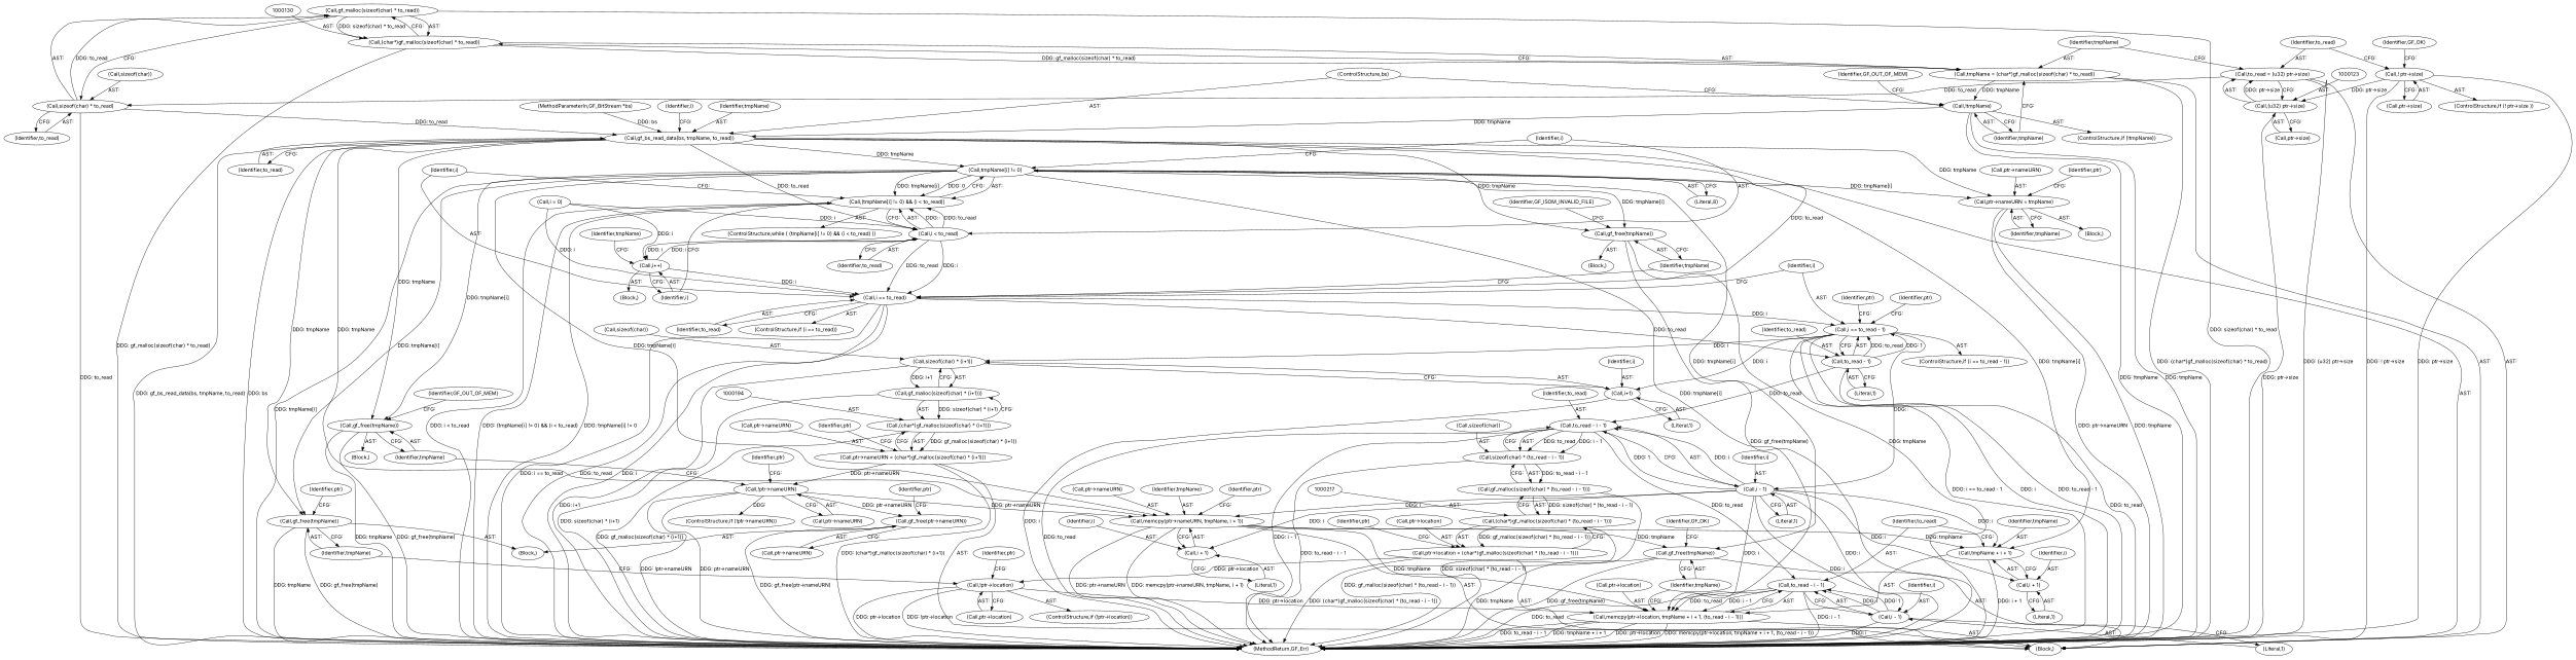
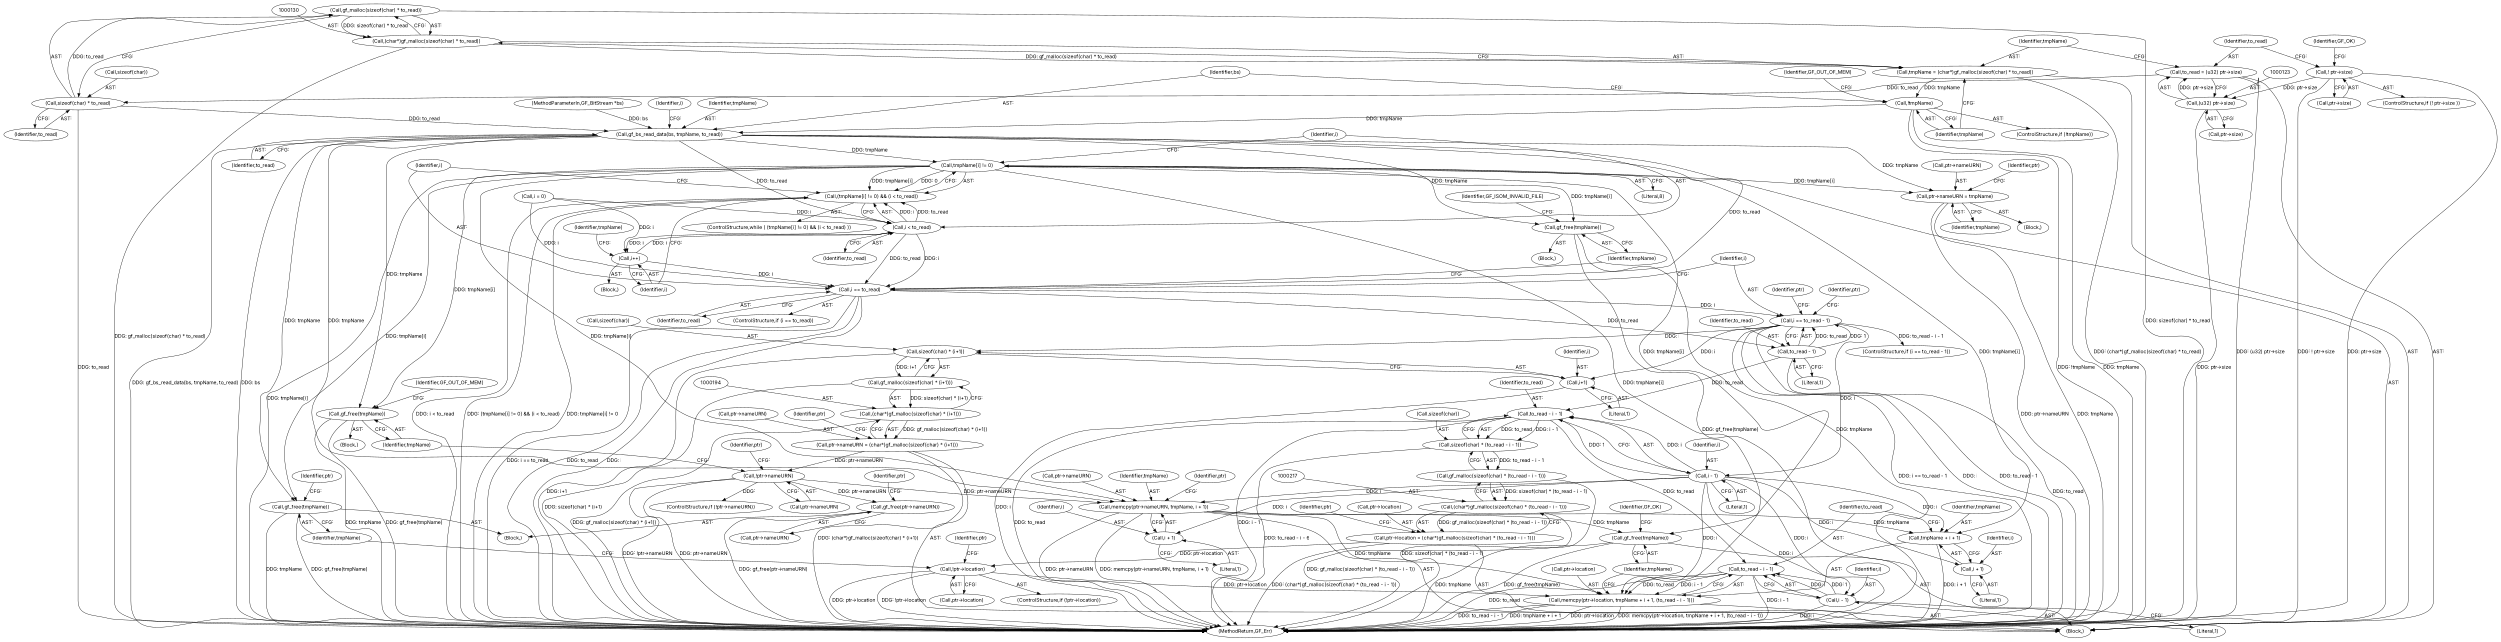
  digraph {
    fontname=Inter
    node [fontname=Inter]
    edge [fontname=Inter]
    n1 [label="(Call,gf_malloc(sizeof(char) * to_read))"]
    n2 [label="(Call,sizeof(char) * to_read)"]
    n3 [label="(Call,(char*)gf_malloc(sizeof(char) * to_read))"]
    n4 [label="(MethodReturn,GF_Err)"]
    n5 [label="(Call,gf_bs_read_data(bs, tmpName, to_read))"]
    n6 [label="(Identifier,to_read)"]
    n7 [label="(Call,tmpName = (char*)gf_malloc(sizeof(char) * to_read))"]
    n8 [label="(Block,)"]
    n9 [label="(Call,tmpName[i] != 0)"]
    n10 [label="(Call,gf_free(tmpName))"]
    n11 [label="(Call,ptr->nameURN = tmpName)"]
    n12 [label="(Call,gf_free(tmpName))"]
    n13 [label="(Call,gf_free(tmpName))"]
    n14 [label="(Call,memcpy(ptr->nameURN, tmpName, i + 1))"]
    n15 [label="(Call,i < to_read)"]
    n16 [label="(Call,i == to_read)"]
    n17 [label="(Identifier,to_read)"]
    n18 [label="(Call,to_read = (u32) ptr->size)"]
    n19 [label="(Call,(u32) ptr->size)"]
    n20 [label="(Call,ptr->size)"]
    n21 [label="(Call,! ptr->size)"]
    n22 [label="(Call,ptr->size)"]
    n23 [label="(ControlStructure,if (! ptr->size ))"]
    n24 [label="(Call,!tmpName)"]
    n25 [label="(Identifier,tmpName)"]
    n26 [label="(ControlStructure,if (!tmpName))"]
    n27 [label="(Call,(tmpName[i] != 0) && (i < to_read))"]
    n28 [label="(Call,memcpy(ptr->location, tmpName + i + 1, (to_read - i - 1)))"]
    n29 [label="(Call,tmpName + i + 1)"]
    n30 [label="(Call,gf_free(tmpName))"]
    n31 [label="(Literal,8)"]
    n32 [label="(Identifier,tmpName)"]
    n33 [label="(Block,)"]
    n34 [label="(Block,)"]
    n35 [label="(Identifier,tmpName)"]
    n36 [label="(Block,)"]
    n37 [label="(Identifier,tmpName)"]
    n38 [label="(Block,)"]
    n39 [label="(Identifier,tmpName)"]
    n40 [label="(Call,i + 1)"]
    n41 [label="(Call,i++)"]
    n42 [label="(Identifier,to_read)"]
    n43 [label="(Call,i == to_read - 1)"]
    n44 [label="(Call,to_read - 1)"]
    n45 [label="(Identifier,to_read)"]
    n46 [label="(ControlStructure,if (i == to_read))"]
    n47 [label="(ControlStructure,while ( (tmpName[i] != 0) && (i < to_read) ))"]
    n48 [label="(Call,to_read - i - 1)"]
    n49 [label="(Call,i + 1)"]
    n50 [label="(Identifier,tmpName)"]
    n51 [label="(Call,!ptr->nameURN)"]
    n52 [label="(Call,!ptr->location)"]
    n53 [label="(Literal,1)"]
    n54 [label="(Call,i - 1)"]
    n55 [label="(Literal,1)"]
    n56 [label="(Block,)"]
    n57 [label="(Identifier,i)"]
    n58 [label="(Call,sizeof(char) * (i+1))"]
    n59 [label="(Call,i+1)"]
    n60 [label="(Call,i - 1)"]
    n61 [label="(ControlStructure,if (i == to_read - 1))"]
    n62 [label="(Call,to_read - i - 1)"]
    n63 [label="(Literal,1)"]
    n64 [label="(Call,gf_malloc(sizeof(char) * (i+1)))"]
    n65 [label="(Literal,1)"]
    n66 [label="(Literal,1)"]
    n67 [label="(Call,(char*)gf_malloc(sizeof(char) * (i+1)))"]
    n68 [label="(Call,ptr->nameURN = (char*)gf_malloc(sizeof(char) * (i+1)))"]
    n69 [label="(Call,gf_free(ptr->nameURN))"]
    n70 [label="(Call,ptr->nameURN)"]
    n71 [label="(ControlStructure,if (!ptr->nameURN))"]
    n72 [label="(Call,ptr->nameURN)"]
    n73 [label="(Call,sizeof(char) * (to_read - i - 1))"]
    n74 [label="(Literal,1)"]
    n75 [label="(Call,gf_malloc(sizeof(char) * (to_read - i - 1)))"]
    n76 [label="(Call,(char*)gf_malloc(sizeof(char) * (to_read - i - 1)))"]
    n77 [label="(Call,ptr->location = (char*)gf_malloc(sizeof(char) * (to_read - i - 1)))"]
    n78 [label="(Call,ptr->location)"]
    n79 [label="(ControlStructure,if (!ptr->location))"]
    n80 [label="(Call,i = 0)"]
    n81 [label="(Identifier,to_read)"]
    n82 [label="(MethodParameterIn,GF_BitStream *bs)"]
    n83 [label="(Identifier,ptr)"]
    n84 [label="(Identifier,to_read)"]
    n85 [label="(Call,ptr->nameURN)"]
    n86 [label="(Identifier,tmpName)"]
    n87 [label="(Identifier,GF_ISOM_INVALID_FILE)"]
    n88 [label="(Identifier,GF_OK)"]
    n89 [label="(Identifier,i)"]
    n90 [label="(Identifier,ptr)"]
    n91 [label="(Identifier,ptr)"]
    n92 [label="(Identifier,GF_OUT_OF_MEM)"]
    n93 [label="(Identifier,tmpName)"]
-   n94 [label="(ControlStructure,bs)"]
+   n94 [label="(Identifier,bs)"]
    n95 [label="(Call,ptr->location)"]
    n96 [label="(Identifier,ptr)"]
    n97 [label="(Identifier,GF_OK)"]
    n98 [label="(Call,ptr->nameURN)"]
    n99 [label="(Call,ptr->location)"]
    n100 [label="(Identifier,ptr)"]
    n101 [label="(Identifier,tmpName)"]
    n102 [label="(Identifier,i)"]
    n103 [label="(Identifier,to_read)"]
    n104 [label="(Call,sizeof(char))"]
    n105 [label="(Identifier,ptr)"]
    n106 [label="(Identifier,i)"]
    n107 [label="(Identifier,i)"]
    n108 [label="(Identifier,tmpName)"]
    n109 [label="(Identifier,ptr)"]
    n110 [label="(Identifier,tmpName)"]
    n111 [label="(Identifier,i)"]
    n112 [label="(Identifier,ptr)"]
    n113 [label="(Call,sizeof(char))"]
    n114 [label="(Identifier,GF_OUT_OF_MEM)"]
    n115 [label="(Identifier,ptr)"]
    n116 [label="(Identifier,ptr)"]
    n117 [label="(Call,sizeof(char))"]
    n118 [label="(Call,ptr->nameURN)"]
    n119 [label="(Identifier,to_read)"]
    n120 [label="(Identifier,i)"]
    n121 [label="(Identifier,i)"]
    n122 [label="(Identifier,i)"]
    n123 [label="(Identifier,i)"]
    1000123
    1000130
    1000194
    1000217
    n1 -> n2 [label="CFG: "]
    n1 -> n3 [label="AST: "]
    n1 -> n3 [label="DDG: sizeof(char) * to_read"]
    n1 -> n4 [label="DDG: sizeof(char) * to_read"]
    n2 -> n1 [label="AST: "]
    n2 -> n1 [label="DDG: to_read"]
    n2 -> n4 [label="DDG: to_read"]
    n2 -> n5 [label="DDG: to_read"]
    n2 -> n6 [label="CFG: "]
    n3 -> n1 [label="CFG: "]
    n3 -> n4 [label="DDG: gf_malloc(sizeof(char) * to_read)"]
    n3 -> n7 [label="AST: "]
    n3 -> n7 [label="DDG: gf_malloc(sizeof(char) * to_read)"]
    n5 -> n4 [label="DDG: bs"]
    n5 -> n4 [label="DDG: gf_bs_read_data(bs, tmpName, to_read)"]
    n5 -> n8 [label="AST: "]
    n5 -> n9 [label="DDG: tmpName"]
    n5 -> n10 [label="DDG: tmpName"]
    n5 -> n11 [label="DDG: tmpName"]
    n5 -> n12 [label="DDG: tmpName"]
    n5 -> n13 [label="DDG: tmpName"]
    n5 -> n14 [label="DDG: tmpName"]
    n5 -> n15 [label="DDG: to_read"]
    n5 -> n16 [label="DDG: to_read"]
    n5 -> n17 [label="CFG: "]
    n6 -> n2 [label="AST: "]
    n7 -> n3 [label="CFG: "]
    n7 -> n4 [label="DDG: (char*)gf_malloc(sizeof(char) * to_read)"]
    n7 -> n8 [label="AST: "]
    n7 -> n24 [label="DDG: tmpName"]
    n9 -> n4 [label="DDG: tmpName[i]"]
    n9 -> n10 [label="DDG: tmpName[i]"]
    n9 -> n11 [label="DDG: tmpName[i]"]
    n9 -> n12 [label="DDG: tmpName[i]"]
    n9 -> n13 [label="DDG: tmpName[i]"]
    n9 -> n14 [label="DDG: tmpName[i]"]
    n9 -> n27 [label="AST: "]
    n9 -> n27 [label="DDG: tmpName[i]"]
    n9 -> n27 [label="DDG: 0"]
    n9 -> n28 [label="DDG: tmpName[i]"]
    n9 -> n29 [label="DDG: tmpName[i]"]
    n9 -> n30 [label="DDG: tmpName[i]"]
    n9 -> n31 [label="CFG: "]
    n10 -> n4 [label="DDG: gf_free(tmpName)"]
    n10 -> n4 [label="DDG: tmpName"]
    n10 -> n32 [label="CFG: "]
    n10 -> n33 [label="AST: "]
    n11 -> n4 [label="DDG: tmpName"]
    n11 -> n4 [label="DDG: ptr->nameURN"]
    n11 -> n34 [label="AST: "]
    n11 -> n35 [label="CFG: "]
    n12 -> n4 [label="DDG: tmpName"]
    n12 -> n4 [label="DDG: gf_free(tmpName)"]
    n12 -> n36 [label="AST: "]
    n12 -> n37 [label="CFG: "]
    n13 -> n4 [label="DDG: gf_free(tmpName)"]
    n13 -> n4 [label="DDG: tmpName"]
    n13 -> n38 [label="AST: "]
    n13 -> n39 [label="CFG: "]
    n14 -> n4 [label="DDG: memcpy(ptr->nameURN, tmpName, i + 1)"]
    n14 -> n4 [label="DDG: ptr->nameURN"]
    n14 -> n8 [label="AST: "]
    n14 -> n28 [label="DDG: tmpName"]
    n14 -> n29 [label="DDG: tmpName"]
    n14 -> n30 [label="DDG: tmpName"]
    n14 -> n40 [label="CFG: "]
    n15 -> n16 [label="DDG: i"]
    n15 -> n16 [label="DDG: to_read"]
    n15 -> n27 [label="AST: "]
    n15 -> n27 [label="DDG: i"]
    n15 -> n27 [label="DDG: to_read"]
    n15 -> n41 [label="DDG: i"]
    n15 -> n42 [label="CFG: "]
    n16 -> n4 [label="DDG: to_read"]
    n16 -> n4 [label="DDG: i"]
    n16 -> n4 [label="DDG: i == to_read"]
    n16 -> n43 [label="DDG: i"]
    n16 -> n44 [label="DDG: to_read"]
    n16 -> n45 [label="CFG: "]
    n16 -> n46 [label="AST: "]
    n17 -> n5 [label="AST: "]
    n18 -> n2 [label="DDG: to_read"]
    n18 -> n4 [label="DDG: (u32) ptr->size"]
    n18 -> n8 [label="AST: "]
    n18 -> n19 [label="CFG: "]
    n19 -> n4 [label="DDG: ptr->size"]
    n19 -> n18 [label="AST: "]
    n19 -> n18 [label="DDG: ptr->size"]
    n19 -> n20 [label="CFG: "]
    n20 -> n19 [label="AST: "]
    n21 -> n4 [label="DDG: ! ptr->size"]
    n21 -> n4 [label="DDG: ptr->size"]
    n21 -> n19 [label="DDG: ptr->size"]
    n21 -> n22 [label="CFG: "]
    n21 -> n23 [label="AST: "]
    n22 -> n21 [label="AST: "]
    n24 -> n4 [label="DDG: tmpName"]
    n24 -> n4 [label="DDG: !tmpName"]
    n24 -> n5 [label="DDG: tmpName"]
    n24 -> n25 [label="CFG: "]
    n24 -> n26 [label="AST: "]
    n25 -> n7 [label="CFG: "]
    n25 -> n24 [label="AST: "]
    n27 -> n4 [label="DDG: i < to_read"]
    n27 -> n4 [label="DDG: (tmpName[i] != 0) && (i < to_read)"]
    n27 -> n4 [label="DDG: tmpName[i] != 0"]
    n27 -> n9 [label="CFG: "]
    n27 -> n15 [label="CFG: "]
    n27 -> n47 [label="AST: "]
    n28 -> n4 [label="DDG: ptr->location"]
    n28 -> n4 [label="DDG: memcpy(ptr->location, tmpName + i + 1, (to_read - i - 1))"]
    n28 -> n4 [label="DDG: to_read - i - 1"]
    n28 -> n4 [label="DDG: tmpName + i + 1"]
    n28 -> n8 [label="AST: "]
    n28 -> n48 [label="CFG: "]
    n29 -> n4 [label="DDG: i + 1"]
    n29 -> n28 [label="AST: "]
    n29 -> n49 [label="CFG: "]
    n30 -> n4 [label="DDG: tmpName"]
    n30 -> n4 [label="DDG: gf_free(tmpName)"]
    n30 -> n8 [label="AST: "]
    n30 -> n50 [label="CFG: "]
    n31 -> n9 [label="AST: "]
    n32 -> n10 [label="AST: "]
    n32 -> n16 [label="CFG: "]
    n35 -> n11 [label="AST: "]
    n37 -> n12 [label="AST: "]
    n37 -> n51 [label="CFG: "]
    n39 -> n13 [label="AST: "]
    n39 -> n52 [label="CFG: "]
    n40 -> n14 [label="AST: "]
    n40 -> n53 [label="CFG: "]
    n41 -> n15 [label="DDG: i"]
    n41 -> n16 [label="DDG: i"]
    n41 -> n56 [label="AST: "]
    n41 -> n57 [label="CFG: "]
    n42 -> n15 [label="AST: "]
    n43 -> n4 [label="DDG: i"]
    n43 -> n4 [label="DDG: to_read - 1"]
    n43 -> n4 [label="DDG: i == to_read - 1"]
    n43 -> n44 [label="CFG: "]
    n43 -> n58 [label="DDG: i"]
    n43 -> n59 [label="DDG: i"]
    n43 -> n60 [label="DDG: i"]
-   n43 -> n61 [label="AST: "]
+   n43 -> n61 [label="DDG: to_read - i - 1"]
    n44 -> n4 [label="DDG: to_read"]
    n44 -> n43 [label="AST: "]
    n44 -> n43 [label="DDG: to_read"]
    n44 -> n43 [label="DDG: 1"]
    n44 -> n62 [label="DDG: to_read"]
    n44 -> n63 [label="CFG: "]
    n45 -> n16 [label="AST: "]
    n48 -> n4 [label="DDG: i - 1"]
    n48 -> n4 [label="DDG: to_read"]
    n48 -> n28 [label="AST: "]
    n48 -> n28 [label="DDG: to_read"]
    n48 -> n28 [label="DDG: i - 1"]
    n48 -> n54 [label="CFG: "]
    n49 -> n29 [label="AST: "]
    n49 -> n55 [label="CFG: "]
    n50 -> n28 [label="CFG: "]
    n50 -> n30 [label="AST: "]
    n51 -> n4 [label="DDG: !ptr->nameURN"]
    n51 -> n4 [label="DDG: ptr->nameURN"]
    n51 -> n14 [label="DDG: ptr->nameURN"]
    n51 -> n69 [label="DDG: ptr->nameURN"]
    n51 -> n70 [label="CFG: "]
    n51 -> n71 [label="DDG: "]
    n52 -> n4 [label="DDG: !ptr->location"]
    n52 -> n4 [label="DDG: ptr->location"]
    n52 -> n28 [label="DDG: ptr->location"]
    n52 -> n78 [label="CFG: "]
    n52 -> n79 [label="AST: "]
    n53 -> n40 [label="AST: "]
    n54 -> n4 [label="DDG: i"]
    n54 -> n48 [label="AST: "]
    n54 -> n48 [label="DDG: i"]
    n54 -> n48 [label="DDG: 1"]
    n54 -> n74 [label="CFG: "]
    n55 -> n49 [label="AST: "]
    n57 -> n27 [label="CFG: "]
    n57 -> n41 [label="AST: "]
    n58 -> n4 [label="DDG: i+1"]
    n58 -> n59 [label="CFG: "]
    n58 -> n64 [label="AST: "]
    n58 -> n64 [label="DDG: i+1"]
    n59 -> n4 [label="DDG: i"]
    n59 -> n58 [label="AST: "]
    n59 -> n65 [label="CFG: "]
    n60 -> n4 [label="DDG: i"]
    n60 -> n14 [label="DDG: i"]
    n60 -> n28 [label="DDG: i"]
    n60 -> n29 [label="DDG: i"]
    n60 -> n40 [label="DDG: i"]
    n60 -> n49 [label="DDG: i"]
    n60 -> n54 [label="DDG: i"]
    n60 -> n62 [label="AST: "]
    n60 -> n62 [label="DDG: i"]
    n60 -> n62 [label="DDG: 1"]
    n60 -> n66 [label="CFG: "]
    n62 -> n4 [label="DDG: to_read"]
    n62 -> n4 [label="DDG: i - 1"]
    n62 -> n48 [label="DDG: to_read"]
    n62 -> n60 [label="CFG: "]
    n62 -> n73 [label="AST: "]
    n62 -> n73 [label="DDG: to_read"]
    n62 -> n73 [label="DDG: i - 1"]
    n63 -> n44 [label="AST: "]
    n64 -> n4 [label="DDG: sizeof(char) * (i+1)"]
    n64 -> n58 [label="CFG: "]
    n64 -> n67 [label="AST: "]
    n64 -> n67 [label="DDG: sizeof(char) * (i+1)"]
    n65 -> n59 [label="AST: "]
    n66 -> n60 [label="AST: "]
    n67 -> n4 [label="DDG: gf_malloc(sizeof(char) * (i+1))"]
    n67 -> n64 [label="CFG: "]
    n67 -> n68 [label="AST: "]
    n67 -> n68 [label="DDG: gf_malloc(sizeof(char) * (i+1))"]
    n68 -> n4 [label="DDG: (char*)gf_malloc(sizeof(char) * (i+1))"]
    n68 -> n8 [label="AST: "]
    n68 -> n51 [label="DDG: ptr->nameURN"]
    n68 -> n67 [label="CFG: "]
    n69 -> n4 [label="DDG: gf_free(ptr->nameURN)"]
    n69 -> n38 [label="AST: "]
    n69 -> n72 [label="CFG: "]
    n70 -> n51 [label="AST: "]
    n72 -> n69 [label="AST: "]
-   n73 -> n4 [label="DDG: to_read - i - 1"]
+   n73 -> n4 [label="DDG: to_read - i - 6"]
    n73 -> n62 [label="CFG: "]
    n73 -> n75 [label="AST: "]
    n73 -> n75 [label="DDG: to_read - i - 1"]
    n74 -> n54 [label="AST: "]
    n75 -> n4 [label="DDG: sizeof(char) * (to_read - i - 1)"]
    n75 -> n73 [label="CFG: "]
    n75 -> n76 [label="AST: "]
    n75 -> n76 [label="DDG: sizeof(char) * (to_read - i - 1)"]
    n76 -> n4 [label="DDG: gf_malloc(sizeof(char) * (to_read - i - 1))"]
    n76 -> n75 [label="CFG: "]
    n76 -> n77 [label="AST: "]
    n76 -> n77 [label="DDG: gf_malloc(sizeof(char) * (to_read - i - 1))"]
    n77 -> n4 [label="DDG: (char*)gf_malloc(sizeof(char) * (to_read - i - 1))"]
    n77 -> n8 [label="AST: "]
    n77 -> n52 [label="DDG: ptr->location"]
    n77 -> n76 [label="CFG: "]
    n78 -> n52 [label="AST: "]
    n80 -> n15 [label="DDG: i"]
    n80 -> n16 [label="DDG: i"]
    n80 -> n41 [label="DDG: i"]
    n81 -> n29 [label="CFG: "]
    n81 -> n48 [label="AST: "]
    n82 -> n5 [label="DDG: bs"]
    n83 -> n52 [label="CFG: "]
    n84 -> n62 [label="AST: "]
    n85 -> n14 [label="AST: "]
    n86 -> n14 [label="AST: "]
    n87 -> n10 [label="CFG: "]
    n88 -> n30 [label="CFG: "]
    n89 -> n5 [label="CFG: "]
    n90 -> n11 [label="CFG: "]
    n91 -> n68 [label="CFG: "]
    n92 -> n12 [label="CFG: "]
    n93 -> n5 [label="AST: "]
    n94 -> n5 [label="AST: "]
    n94 -> n24 [label="CFG: "]
    n95 -> n77 [label="AST: "]
    n96 -> n51 [label="CFG: "]
    n97 -> n21 [label="CFG: "]
    n98 -> n11 [label="AST: "]
    n99 -> n28 [label="AST: "]
    n100 -> n77 [label="CFG: "]
    n101 -> n7 [label="AST: "]
    n101 -> n18 [label="CFG: "]
    n102 -> n40 [label="AST: "]
    n103 -> n44 [label="AST: "]
    n104 -> n2 [label="AST: "]
    n105 -> n13 [label="CFG: "]
    n106 -> n16 [label="AST: "]
    n106 -> n27 [label="CFG: "]
    n107 -> n49 [label="AST: "]
    n108 -> n41 [label="CFG: "]
    n109 -> n14 [label="CFG: "]
    n110 -> n29 [label="AST: "]
    n111 -> n59 [label="AST: "]
    n112 -> n69 [label="CFG: "]
    n113 -> n73 [label="AST: "]
    n114 -> n24 [label="CFG: "]
    n115 -> n43 [label="CFG: "]
    n116 -> n43 [label="CFG: "]
    n117 -> n58 [label="AST: "]
    n118 -> n68 [label="AST: "]
    n119 -> n18 [label="AST: "]
    n119 -> n21 [label="CFG: "]
    n120 -> n16 [label="CFG: "]
    n120 -> n43 [label="AST: "]
    n121 -> n54 [label="AST: "]
    n122 -> n60 [label="AST: "]
    n123 -> n9 [label="CFG: "]
    n123 -> n15 [label="AST: "]
    1000123 -> n19 [label="AST: "]
    1000130 -> n3 [label="AST: "]
    1000194 -> n67 [label="AST: "]
    1000217 -> n76 [label="AST: "]
  }
